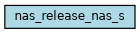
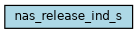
  digraph {
    rankdir=LR
-   n1 [color=black fillcolor=lightblue fontname=Helvetica fontsize=10 height=0.2 label=nas_release_nas_s shape=record style=filled width=0.4]
+   n1 [color=black fillcolor=lightblue fontname=Helvetica fontsize=10 height=0.2 label=nas_release_ind_s shape=record style=filled width=0.4]
  }
